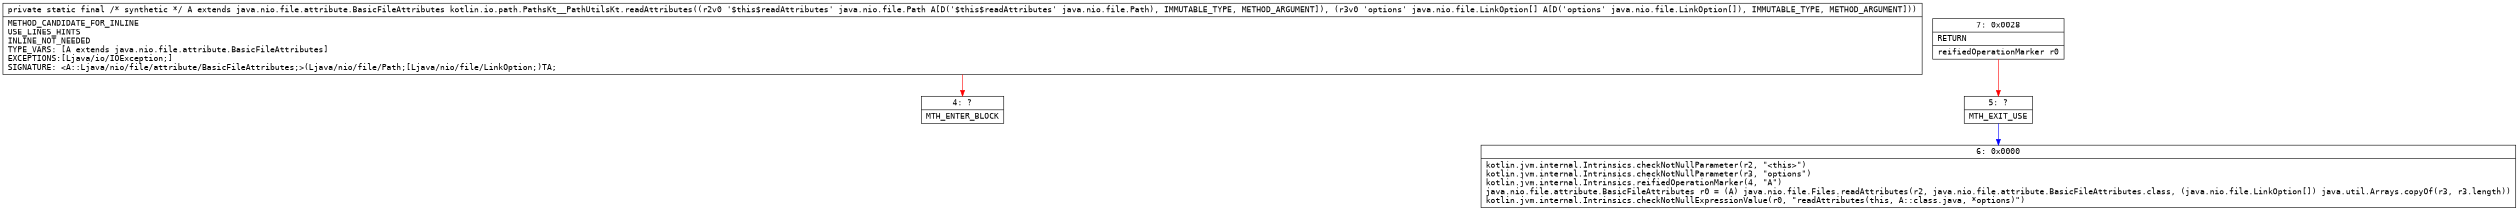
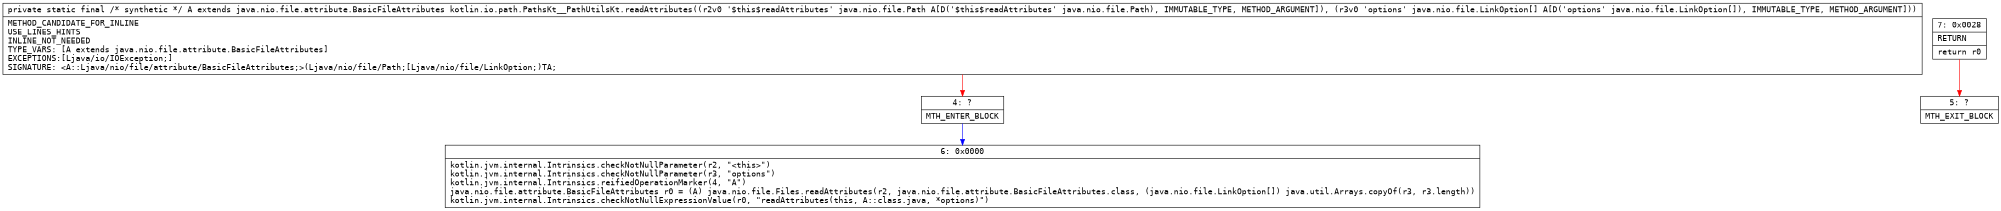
  digraph {
    fontname="DejaVu Sans Mono"
    node [fontname="DejaVu Sans Mono" shape=record]
    edge [color=red fontname="DejaVu Sans Mono"]
    n1 [label="{4\:\ ?|MTH_ENTER_BLOCK\l}"]
    n2 [label="{6\:\ 0x0000|kotlin.jvm.internal.Intrinsics.checkNotNullParameter(r2, \"\<this\>\")\lkotlin.jvm.internal.Intrinsics.checkNotNullParameter(r3, \"options\")\lkotlin.jvm.internal.Intrinsics.reifiedOperationMarker(4, \"A\")\ljava.nio.file.attribute.BasicFileAttributes r0 = (A) java.nio.file.Files.readAttributes(r2, java.nio.file.attribute.BasicFileAttributes.class, (java.nio.file.LinkOption[]) java.util.Arrays.copyOf(r3, r3.length))\lkotlin.jvm.internal.Intrinsics.checkNotNullExpressionValue(r0, \"readAttributes(this, A::class.java, *options)\")\l}"]
-   n3 [label="{7\:\ 0x0028|RETURN\l|reifiedOperationMarker r0\l}"]
-   n4 [label="{5\:\ ?|MTH_EXIT_USE\l}"]
+   n3 [label="{7\:\ 0x0028|RETURN\l|return r0\l}"]
+   n4 [label="{5\:\ ?|MTH_EXIT_BLOCK\l}"]
    n5 [label="{private static final \/* synthetic *\/ A extends java.nio.file.attribute.BasicFileAttributes kotlin.io.path.PathsKt__PathUtilsKt.readAttributes((r2v0 '$this$readAttributes' java.nio.file.Path A[D('$this$readAttributes' java.nio.file.Path), IMMUTABLE_TYPE, METHOD_ARGUMENT]), (r3v0 'options' java.nio.file.LinkOption[] A[D('options' java.nio.file.LinkOption[]), IMMUTABLE_TYPE, METHOD_ARGUMENT]))  | METHOD_CANDIDATE_FOR_INLINE\lUSE_LINES_HINTS\lINLINE_NOT_NEEDED\lTYPE_VARS: [A extends java.nio.file.attribute.BasicFileAttributes]\lEXCEPTIONS:[Ljava\/io\/IOException;]\lSIGNATURE: \<A::Ljava\/nio\/file\/attribute\/BasicFileAttributes;\>(Ljava\/nio\/file\/Path;[Ljava\/nio\/file\/LinkOption;)TA;\l}"]
-   n4 -> n2 [color=blue]
+   n1 -> n2 [color=blue]
    n3 -> n4
    n5 -> n1
  }
